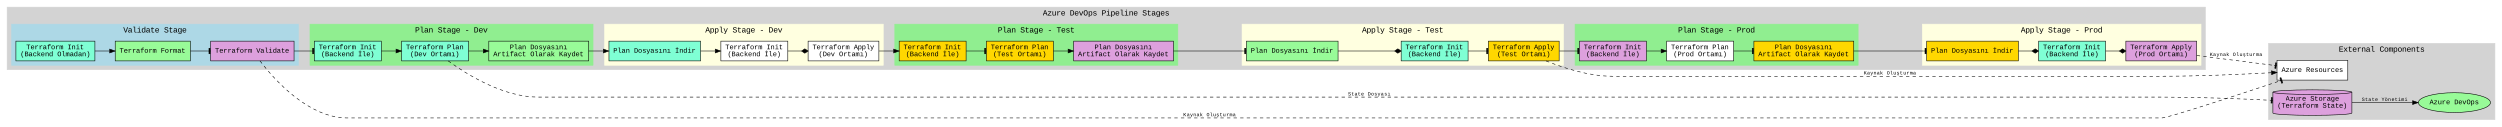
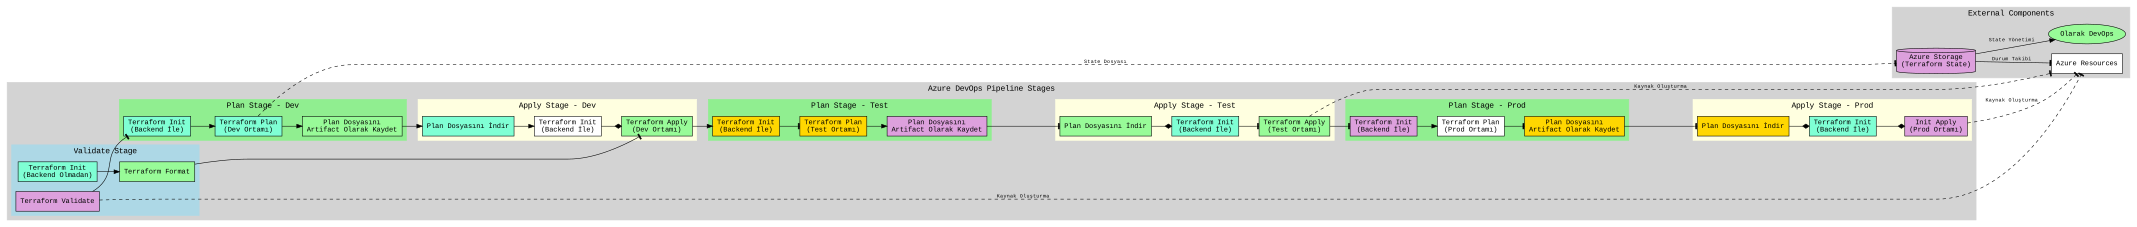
  digraph {
    compound=true
    fontname="Liberation Mono"
    rankdir=LR
    node [fillcolor=aquamarine fontname="Liberation Mono" fontsize=12 shape=box style=filled]
    edge [arrowhead=tee fontname="Liberation Mono" fontsize=10]
    n1 [label="Terraform Init\n(Backend Olmadan)"]
    n2 [fillcolor=palegreen label="Terraform Format"]
    n3 [fillcolor=plum label="Terraform Validate"]
    n4 [label="Terraform Init\n(Backend İle)"]
    n5 [label="Terraform Plan\n(Dev Ortamı)"]
    n6 [fillcolor=palegreen label="Plan Dosyasını\nArtifact Olarak Kaydet"]
    n7 [fillcolor=white label="Terraform Init\n(Backend İle)"]
-   n8 [fillcolor=white label="Terraform Apply\n(Dev Ortamı)"]
+   n8 [fillcolor=palegreen label="Terraform Apply\n(Dev Ortamı)"]
    n9 [label="Plan Dosyasını İndir"]
    n10 [fillcolor=gold label="Terraform Init\n(Backend İle)"]
    n11 [fillcolor=gold label="Terraform Plan\n(Test Ortamı)"]
    n12 [fillcolor=plum label="Plan Dosyasını\nArtifact Olarak Kaydet"]
    n13 [label="Terraform Init\n(Backend İle)"]
-   n14 [fillcolor=gold label="Terraform Apply\n(Test Ortamı)"]
+   n14 [fillcolor=palegreen label="Terraform Apply\n(Test Ortamı)"]
    n15 [fillcolor=palegreen label="Plan Dosyasını İndir"]
    n16 [fillcolor=plum label="Terraform Init\n(Backend İle)"]
    n17 [fillcolor=white label="Terraform Plan\n(Prod Ortamı)"]
    n18 [fillcolor=gold label="Plan Dosyasını\nArtifact Olarak Kaydet"]
    n19 [label="Terraform Init\n(Backend İle)"]
-   n20 [fillcolor=plum label="Terraform Apply\n(Prod Ortamı)"]
+   n20 [fillcolor=plum label="Init Apply\n(Prod Ortamı)"]
    n21 [fillcolor=gold label="Plan Dosyasını İndir"]
-   n22 [fillcolor=palegreen label="Azure DevOps" shape=ellipse]
+   n22 [fillcolor=palegreen label="Olarak DevOps" shape=ellipse]
    n23 [fillcolor=plum label="Azure Storage\n(Terraform State)" shape=cylinder]
    n24 [fillcolor=white label="Azure Resources" shape=cloud]
    subgraph cluster_1 {
      color=lightgrey
      label="Azure DevOps Pipeline Stages"
      style=filled
      subgraph cluster_2 {
        color=lightblue
        label="Validate Stage"
        style=filled
        n1
        n2
        n3
      }
      subgraph cluster_3 {
        color=lightgreen
        label="Plan Stage - Dev"
        style=filled
        n4
        n5
        n6
      }
      subgraph cluster_4 {
        color=lightyellow
        label="Apply Stage - Dev"
        style=filled
        n7
        n8
        n9
      }
      subgraph cluster_5 {
        color=lightgreen
        label="Plan Stage - Test"
        style=filled
        n10
        n11
        n12
      }
      subgraph cluster_6 {
        color=lightyellow
        label="Apply Stage - Test"
        style=filled
        n13
        n14
        n15
      }
      subgraph cluster_7 {
        color=lightgreen
        label="Plan Stage - Prod"
        style=filled
        n16
        n17
        n18
      }
      subgraph cluster_8 {
        color=lightyellow
        label="Apply Stage - Prod"
        style=filled
        n19
        n20
        n21
      }
    }
    subgraph cluster_9 {
      color=lightgrey
      label="External Components"
      style=filled
      n22
      n23
      n24
    }
    n1 -> n2 [arrowhead=normal]
-   n2 -> n3
+   n2 -> n8
    n3 -> n4
    n3 -> n24 [label="Kaynak Oluşturma" style=dashed]
    n4 -> n5 [arrowhead=normal]
    n5 -> n6 [arrowhead=normal]
    n5 -> n23 [label="State Dosyası" style=dashed]
    n6 -> n9 [arrowhead=normal]
    n7 -> n8 [arrowhead=diamond]
    n8 -> n10 [arrowhead=normal]
    n9 -> n7 [arrowhead=normal]
    n10 -> n11
    n11 -> n12 [arrowhead=normal]
    n12 -> n15
    n13 -> n14
    n14 -> n16
-   n14 -> n24 [arrowhead=normal label="Kaynak Oluşturma" style=dashed]
+   n14 -> n24 [label="Kaynak Oluşturma" style=dashed]
    n15 -> n13 [arrowhead=diamond]
    n16 -> n17 [arrowhead=normal]
    n17 -> n18
    n18 -> n21
    n19 -> n20 [arrowhead=diamond]
    n20 -> n24 [label="Kaynak Oluşturma" style=dashed]
    n21 -> n19 [arrowhead=diamond]
    n23 -> n22 [arrowhead=normal label="State Yönetimi"]
+   n23 -> n24 [label="Durum Takibi"]
  }
